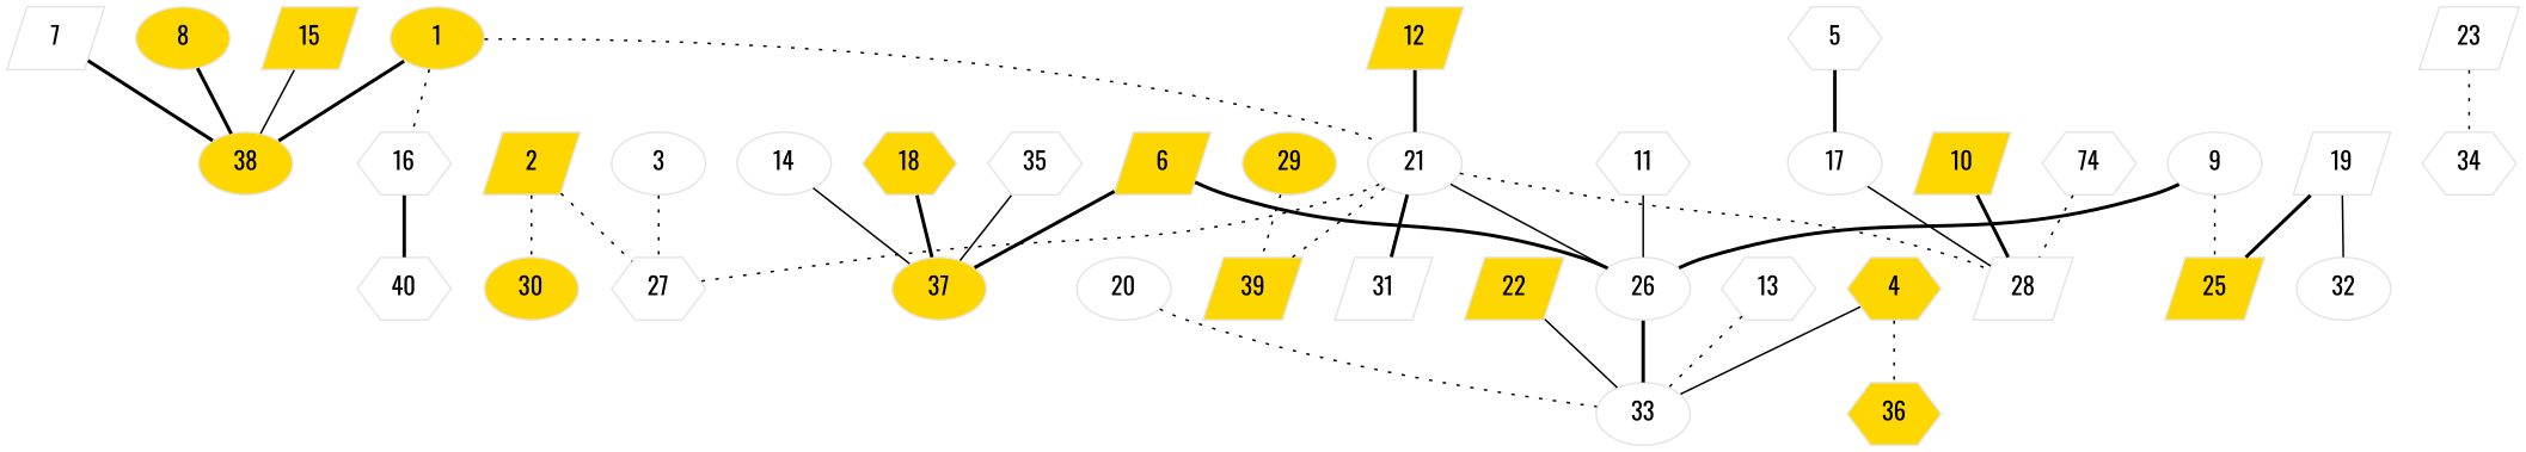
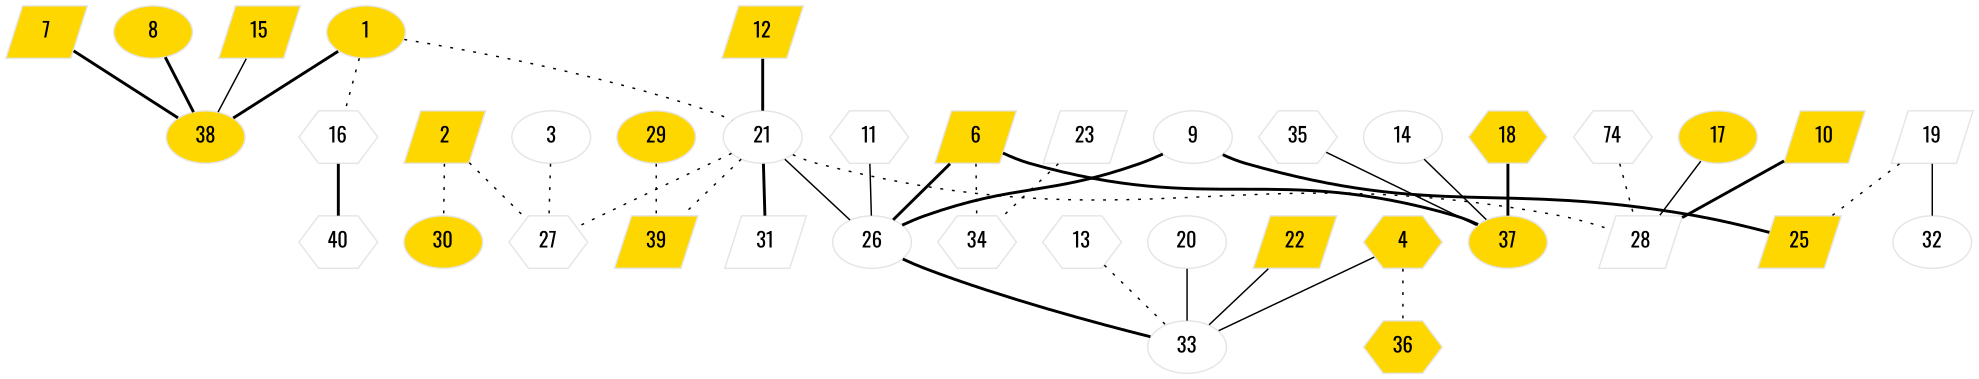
  graph {
    fontname=Oswald
    node [color=gray90 fillcolor=white fontname=Oswald shape=ellipse style=filled]
    edge [fontname=Oswald style=dotted weight=1.0]
    1 [fillcolor=gold]
    16 [shape=hexagon]
    21
    38 [fillcolor=gold]
    40 [shape=hexagon]
    27 [shape=hexagon]
    26
    28 [shape=parallelogram]
    31 [shape=parallelogram]
    39 [fillcolor=gold shape=parallelogram]
    2 [fillcolor=gold shape=parallelogram]
    30 [fillcolor=gold]
    3
    4 [fillcolor=gold shape=hexagon]
    33
    36 [fillcolor=gold shape=hexagon]
-   5 [shape=hexagon]
-   17
+   17 [fillcolor=gold]
    6 [fillcolor=gold shape=parallelogram]
    34 [shape=hexagon]
    37 [fillcolor=gold]
-   7 [shape=parallelogram]
+   7 [fillcolor=gold shape=parallelogram]
    8 [fillcolor=gold]
    9
    25 [fillcolor=gold shape=parallelogram]
    10 [fillcolor=gold shape=parallelogram]
    11 [shape=hexagon]
    12 [fillcolor=gold shape=parallelogram]
    13 [shape=hexagon]
    14
    15 [fillcolor=gold shape=parallelogram]
    18 [fillcolor=gold shape=hexagon]
    19 [shape=parallelogram]
    32
    20
    22 [fillcolor=gold shape=parallelogram]
    23 [shape=parallelogram]
    n38 [label=74 shape=hexagon]
    29 [fillcolor=gold]
    35 [shape=hexagon]
    1 -- 16
    1 -- 21
    1 -- 38 [style=bold]
    16 -- 40 [style=bold]
    21 -- 27
    21 -- 26 [style=solid]
    21 -- 28
    21 -- 31 [style=bold]
    21 -- 39
    26 -- 33 [style=bold]
    2 -- 27
    2 -- 30
    3 -- 27
    4 -- 33 [style=solid]
    4 -- 36
-   5 -- 17 [style=bold]
    17 -- 28 [style=solid]
    6 -- 26 [style=bold]
+   6 -- 34
    6 -- 37 [style=bold]
    7 -- 38 [style=bold]
    8 -- 38 [style=bold]
    9 -- 26 [style=bold]
-   9 -- 25
+   9 -- 25 [style=bold]
    10 -- 28 [style=bold]
    11 -- 26 [style=solid]
    12 -- 21 [style=bold]
    13 -- 33
    14 -- 37 [style=solid]
    15 -- 38 [style=solid]
    18 -- 37 [style=bold]
-   19 -- 25 [style=bold]
+   19 -- 25
    19 -- 32 [style=solid]
-   20 -- 33
+   20 -- 33 [style=solid]
    22 -- 33 [style=solid]
    23 -- 34
    n38 -- 28
    29 -- 39
    35 -- 37 [style=solid]
  }
